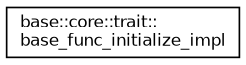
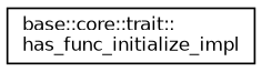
  digraph {
    rankdir=LR
-   n1 [color=black fillcolor=white fontname=Helvetica fontsize=10 height=0.2 label="base::core::trait::\lbase_func_initialize_impl" shape=record style=filled width=0.4]
+   n1 [color=black fillcolor=white fontname=Helvetica fontsize=10 height=0.2 label="base::core::trait::\lhas_func_initialize_impl" shape=record style=filled width=0.4]
  }
